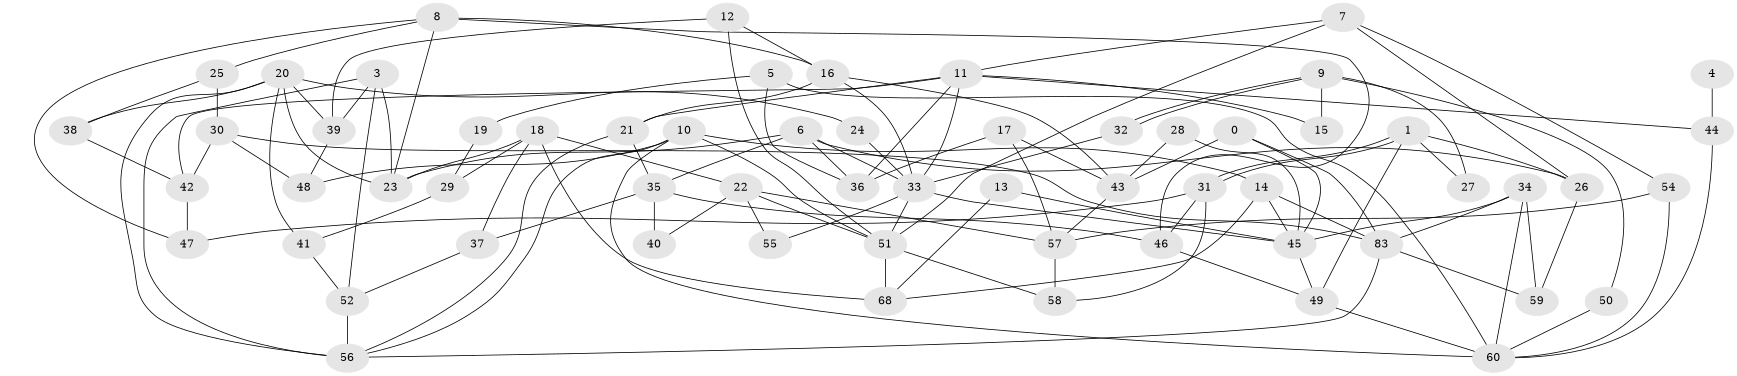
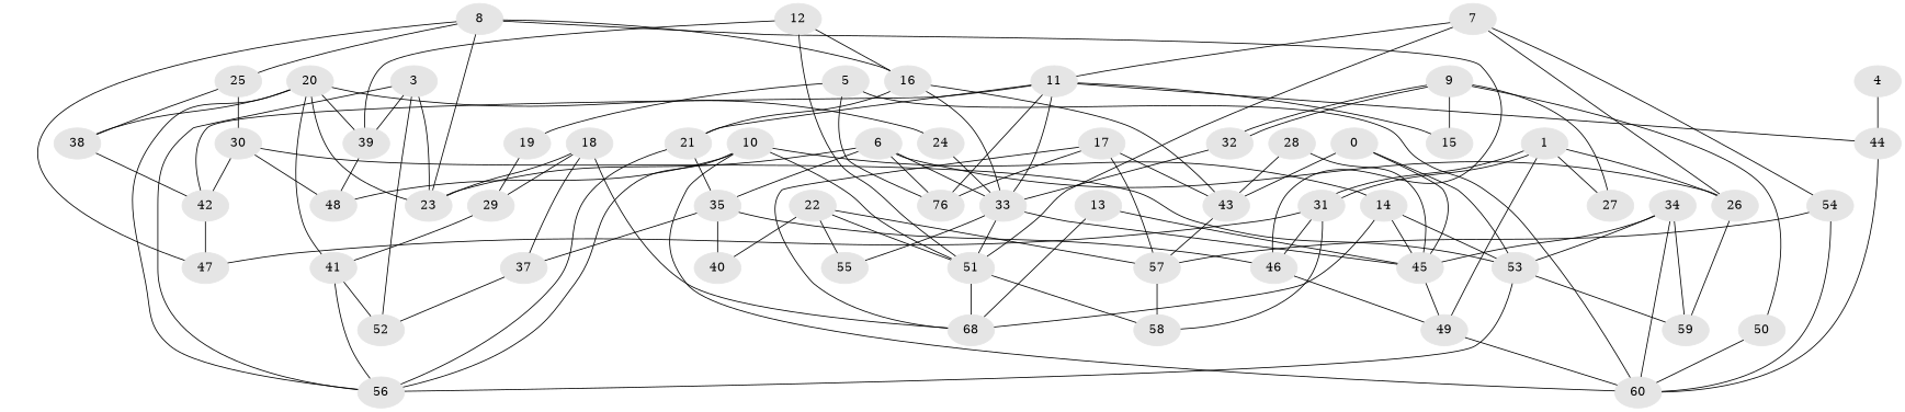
  graph {
    node [color=gray90 style=filled]
    1
    26
    27
    31
    49
    59
    46
    47
    58
    60
    n11 [label=0]
    43
    45
-   53 [label=83]
+   53
    57
    56
    3
    23
    52
    39
    4
    44
    5
    19
-   36
+   36 [label=76]
    29
    6
    33
    35
    51
    55
    37
    40
    7
    11
    54
    15
    21
    42
    n40 [label=68]
    8
    16
    25
    38
    30
    9
    32
    50
    10
    14
    48
    12
    13
    17
    18
    22
    41
    20
    24
    28
    34
    1 -- 26
    1 -- 27
    1 -- 31
    1 -- 31
    1 -- 49
    26 -- 59
    31 -- 46
    31 -- 47
    31 -- 58
    49 -- 60
    46 -- 49
    n11 -- 43
    n11 -- 45
    n11 -- 53
    43 -- 57
    45 -- 49
    53 -- 59
    53 -- 56
    57 -- 58
    3 -- 56
    3 -- 23
    3 -- 52
    3 -- 39
-   52 -- 56
+   41 -- 56
    39 -- 48
    4 -- 44
    44 -- 60
    5 -- 60
    5 -- 19
    5 -- 36
    19 -- 29
    29 -- 41
    6 -- 26
    6 -- 23
    6 -- 36
    6 -- 33
    6 -- 35
    33 -- 45
    33 -- 51
    33 -- 55
    35 -- 46
    35 -- 37
    35 -- 40
    51 -- 58
    51 -- n40
    37 -- 52
    7 -- 26
    7 -- 51
    7 -- 11
    7 -- 54
    11 -- 44
    11 -- 36
    11 -- 33
    11 -- 15
    11 -- 21
    11 -- 42
    54 -- 60
    54 -- 57
    21 -- 56
    21 -- 35
    42 -- 47
    8 -- 46
    8 -- 47
    8 -- 23
    8 -- 16
    8 -- 25
    16 -- 43
    16 -- 33
    16 -- 21
    25 -- 38
    25 -- 30
    38 -- 42
    30 -- 53
    30 -- 42
    30 -- 48
    9 -- 27
    9 -- 15
    9 -- 32
    9 -- 32
    9 -- 50
    32 -- 33
    50 -- 60
    10 -- 60
    10 -- 56
    10 -- 51
    10 -- 14
    10 -- 48
    14 -- 45
    14 -- 53
    14 -- n40
    12 -- 39
    12 -- 51
    12 -- 16
    13 -- 45
    13 -- n40
    17 -- 43
    17 -- 57
    17 -- 36
+   17 -- n40
    18 -- 23
    18 -- 29
    18 -- 37
    18 -- n40
-   18 -- 22
    22 -- 57
    22 -- 51
    22 -- 55
    22 -- 40
    41 -- 52
    20 -- 56
    20 -- 23
    20 -- 39
    20 -- 38
    20 -- 41
    20 -- 24
    24 -- 33
    28 -- 43
    28 -- 45
    34 -- 59
    34 -- 60
    34 -- 45
    34 -- 53
  }
